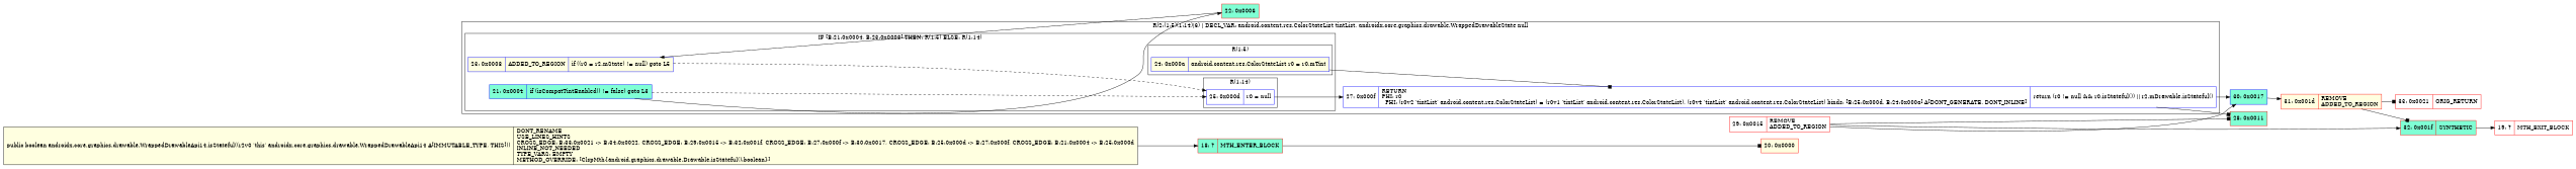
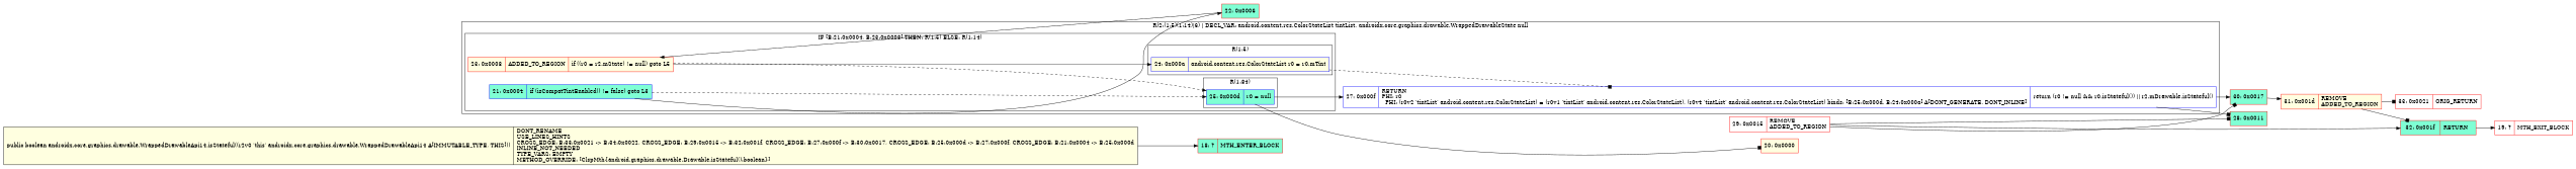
  digraph {
    rankdir=LR
    node [color=red fillcolor=aquamarine shape=record style=filled]
    edge [arrowhead=normal]
    n1 [color=blue fillcolor=lightyellow label="{24\:\ 0x000a|android.content.res.ColorStateList r0 = r0.mTint\l}"]
-   n2 [color=blue fillcolor=white label="{25\:\ 0x000d|r0 = null\l}"]
+   n2 [color=blue label="{25\:\ 0x000d|r0 = null\l}"]
    n3 [color=blue label="{21\:\ 0x0004|if (isCompatTintEnabled() != false) goto L3\l}"]
-   n4 [color=blue fillcolor=lightyellow label="{23\:\ 0x0008|ADDED_TO_REGION\l|if ((r0 = r2.mState) != null) goto L5\l}"]
+   n4 [fillcolor=lightyellow label="{23\:\ 0x0008|ADDED_TO_REGION\l|if ((r0 = r2.mState) != null) goto L5\l}"]
    n5 [color=blue fillcolor=white label="{27\:\ 0x000f|RETURN\lPHI: r0 \l  PHI: (r0v2 'tintList' android.content.res.ColorStateList) = (r0v1 'tintList' android.content.res.ColorStateList), (r0v4 'tintList' android.content.res.ColorStateList) binds: [B:25:0x000d, B:24:0x000a] A[DONT_GENERATE, DONT_INLINE]\l|return (r0 != null && r0.isStateful()) \|\| r2.mDrawable.isStateful()\l}"]
    n6 [label="{22\:\ 0x0006}"]
    n7 [label="{28\:\ 0x0011}"]
-   n8 [color=blue label="{30\:\ 0x0017}"]
+   n8 [label="{30\:\ 0x0017}"]
    n9 [fillcolor=lightyellow label="{31\:\ 0x001d|REMOVE\lADDED_TO_REGION\l}"]
    n10 [label="{18\:\ ?|MTH_ENTER_BLOCK\l}"]
    n11 [fillcolor=lightyellow label="{20\:\ 0x0000}"]
    n12 [fillcolor=white label="{29\:\ 0x0015|REMOVE\lADDED_TO_REGION\l}"]
-   n13 [label="{32\:\ 0x001f|SYNTHETIC\l}"]
+   n13 [label="{32\:\ 0x001f|RETURN\l}"]
    n14 [fillcolor=white label="{19\:\ ?|MTH_EXIT_BLOCK\l}"]
    n15 [fillcolor=white label="{33\:\ 0x0021|ORIG_RETURN\l}"]
    n16 [fillcolor=lightyellow label="{public boolean androidx.core.graphics.drawable.WrappedDrawableApi14.isStateful((r2v0 'this' androidx.core.graphics.drawable.WrappedDrawableApi14 A[IMMUTABLE_TYPE, THIS]))  | DONT_RENAME\lUSE_LINES_HINTS\lCROSS_EDGE: B:33:0x0021 \-\> B:34:0x0022, CROSS_EDGE: B:29:0x0015 \-\> B:32:0x001f, CROSS_EDGE: B:27:0x000f \-\> B:30:0x0017, CROSS_EDGE: B:25:0x000d \-\> B:27:0x000f, CROSS_EDGE: B:21:0x0004 \-\> B:25:0x000d\lINLINE_NOT_NEEDED\lTYPE_VARS: EMPTY\lMETHOD_OVERRIDE: [ClspMth\{android.graphics.drawable.Drawable.isStateful():boolean\}]\l}" color=""]
    subgraph cluster_1 {
      label="R(2:(1:5)(1:14)|6) | DECL_VAR: android.content.res.ColorStateList tintList, androidx.core.graphics.drawable.WrappedDrawableState null\l"
      n5
      subgraph cluster_2 {
        label="IF [B:21:0x0004, B:23:0x0008] THEN: R(1:5) ELSE: R(1:14)"
        n3
        n4
        subgraph cluster_3 {
          label="R(1:5)"
          n1
        }
        subgraph cluster_4 {
-         label="R(1:14)"
+         label="R(1:84)"
          n2
        }
      }
    }
-   n1 -> n5 [arrowhead=box]
+   n1 -> n5 [arrowhead=box style=dashed]
    n2 -> n5
    n3 -> n2 [style=dashed]
    n3 -> n6
+   n4 -> n1
    n4 -> n2 [style=dashed]
    n5 -> n7 [arrowhead=box]
    n5 -> n8
    n6 -> n4
    n8 -> n9
    n9 -> n13 [arrowhead=box]
    n9 -> n15 [arrowhead=box]
-   n10 -> n11 [arrowhead=box]
+   n2 -> n11 [arrowhead=box]
    n12 -> n7 [arrowhead=box]
-   n12 -> n8
+   n12 -> n8 [arrowhead=box]
    n12 -> n13
    n13 -> n14
    n16 -> n10
  }
